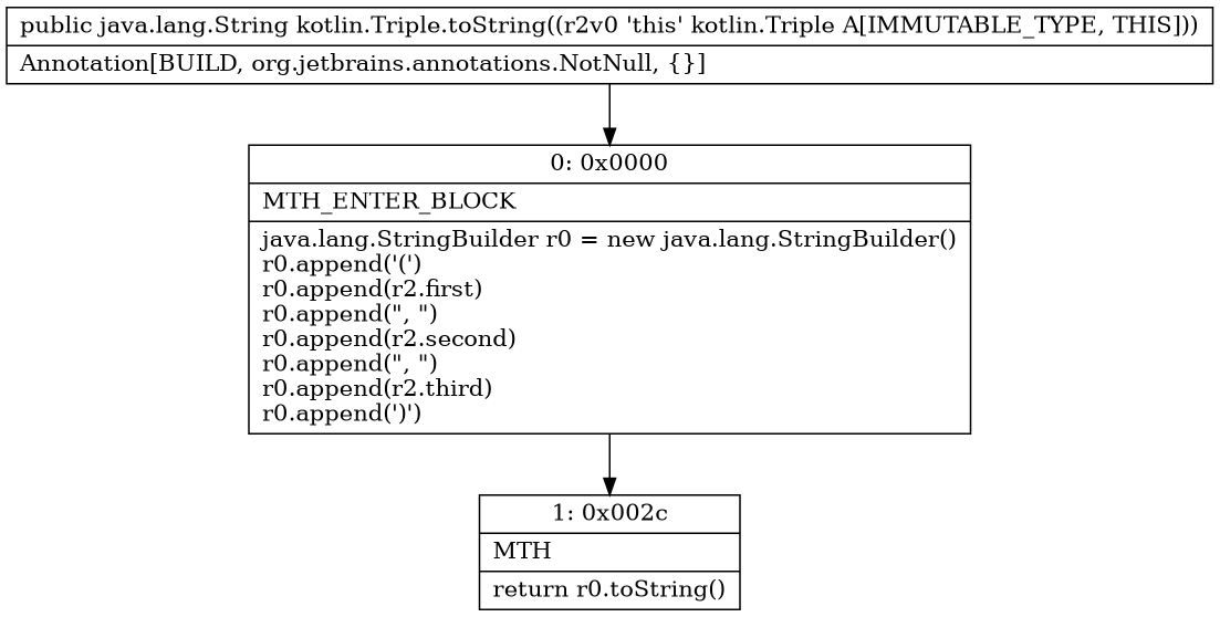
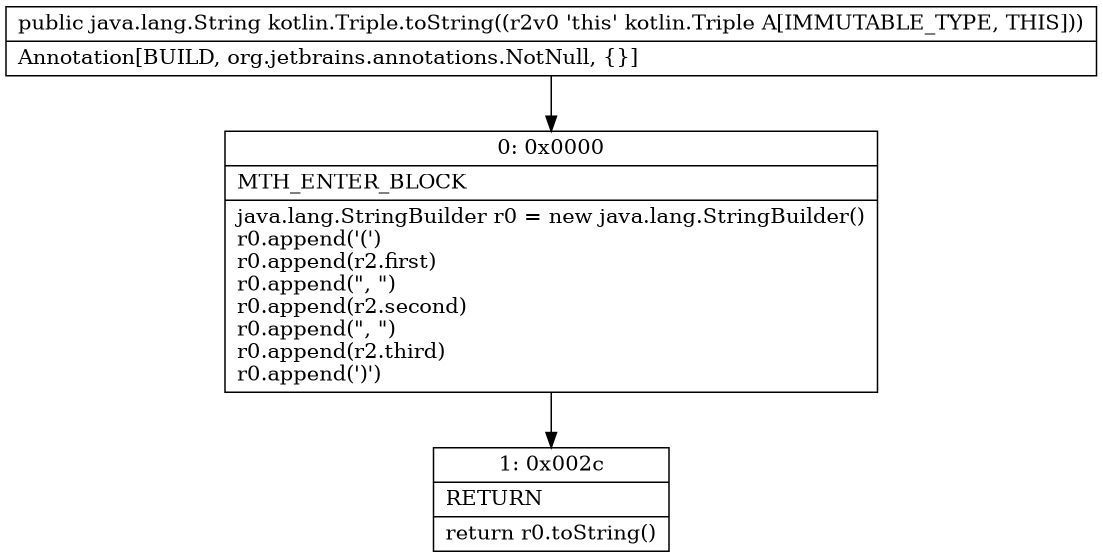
  digraph {
    node [shape=record]
    n1 [label="{0\:\ 0x0000|MTH_ENTER_BLOCK\l|java.lang.StringBuilder r0 = new java.lang.StringBuilder()\lr0.append('(')\lr0.append(r2.first)\lr0.append(\", \")\lr0.append(r2.second)\lr0.append(\", \")\lr0.append(r2.third)\lr0.append(')')\l}"]
-   n2 [label="{1\:\ 0x002c|MTH\l|return r0.toString()\l}"]
+   n2 [label="{1\:\ 0x002c|RETURN\l|return r0.toString()\l}"]
    n3 [label="{public java.lang.String kotlin.Triple.toString((r2v0 'this' kotlin.Triple A[IMMUTABLE_TYPE, THIS]))  | Annotation[BUILD, org.jetbrains.annotations.NotNull, \{\}]\l}"]
    n1 -> n2
    n3 -> n1
  }
